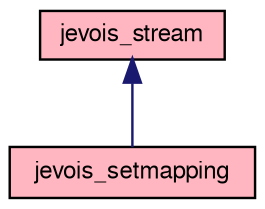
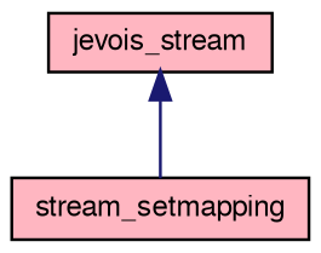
  digraph {
    rankdir=TB
    node [color=black fillcolor=lightpink fontname=FreeSans fontsize=10 shape=record style=filled]
    n1 [fontcolor=black height=0.2 label=jevois_stream width=0.4]
-   n2 [height=0.2 label=jevois_setmapping width=0.4]
+   n2 [height=0.2 label=stream_setmapping width=0.4]
    n1 -> n2 [color=midnightblue dir=back fontname=FreeSans fontsize=10 labelfontname=FreeSans labelfontsize=10 style=solid]
  }
